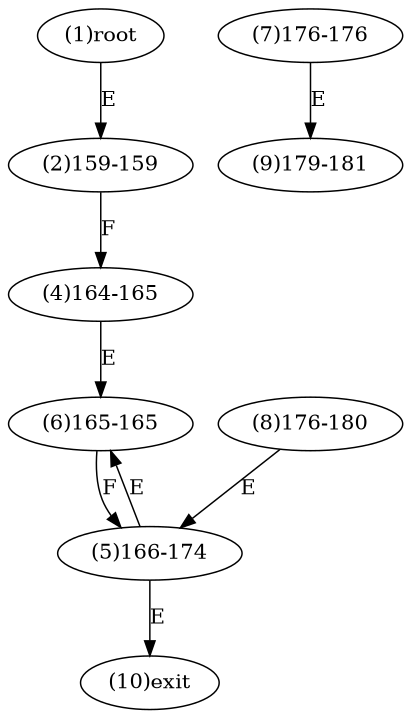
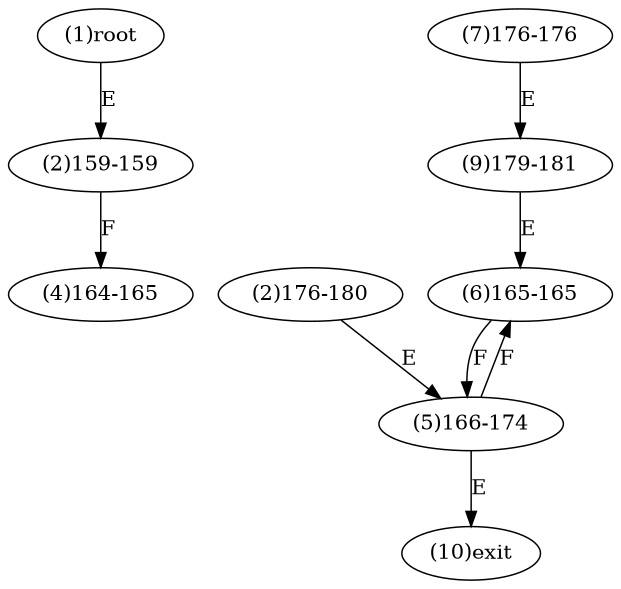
  digraph {
    n1 [label="(1)root"]
    n2 [label="(2)159-159"]
    n3 [label="(4)164-165"]
    n4 [label="(6)165-165"]
    n5 [label="(5)166-174"]
    n6 [label="(10)exit"]
    n7 [label="(7)176-176"]
    n8 [label="(9)179-181"]
-   n9 [label="(8)176-180"]
+   n9 [label="(2)176-180"]
    n1 -> n2 [label=E]
    n2 -> n3 [label=F]
-   n3 -> n4 [label=E]
+   n8 -> n4 [label=E]
    n4 -> n5 [label=F]
-   n5 -> n4 [label=E]
+   n5 -> n4 [label=F]
    n5 -> n6 [label=E]
    n7 -> n8 [label=E]
    n9 -> n5 [label=E]
  }
